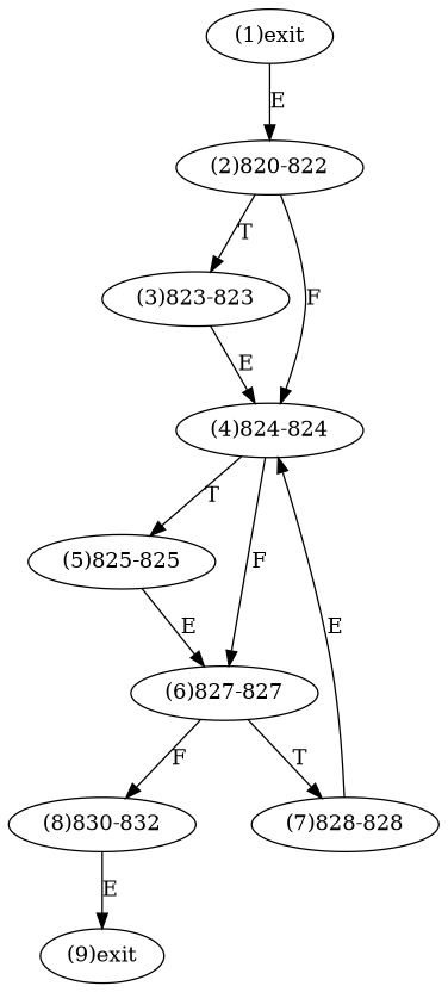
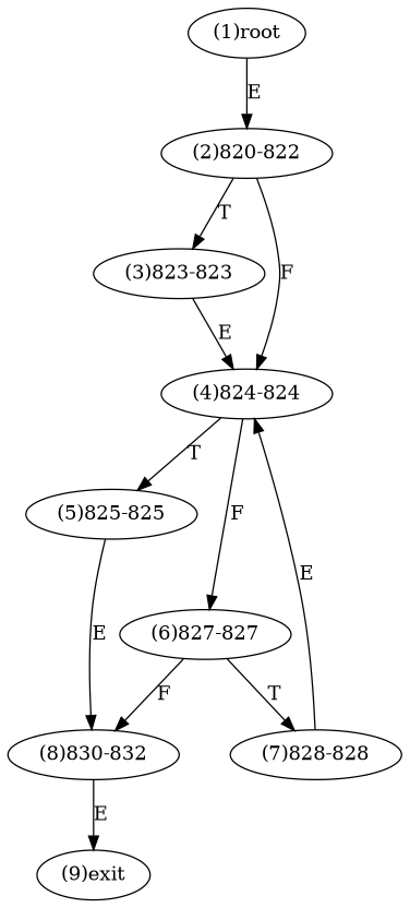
  digraph {
-   n1 [label="(1)exit"]
+   n1 [label="(1)root"]
    n2 [label="(2)820-822"]
    n3 [label="(3)823-823"]
    n4 [label="(4)824-824"]
    n5 [label="(5)825-825"]
    n6 [label="(6)827-827"]
    n7 [label="(7)828-828"]
    n8 [label="(8)830-832"]
    n9 [label="(9)exit"]
    n1 -> n2 [label=E]
    n2 -> n3 [label=T]
    n2 -> n4 [label=F]
    n3 -> n4 [label=E]
    n4 -> n5 [label=T]
    n4 -> n6 [label=F]
-   n5 -> n6 [label=E]
+   n5 -> n8 [label=E]
    n6 -> n7 [label=T]
    n6 -> n8 [label=F]
    n7 -> n4 [label=E]
    n8 -> n9 [label=E]
  }
